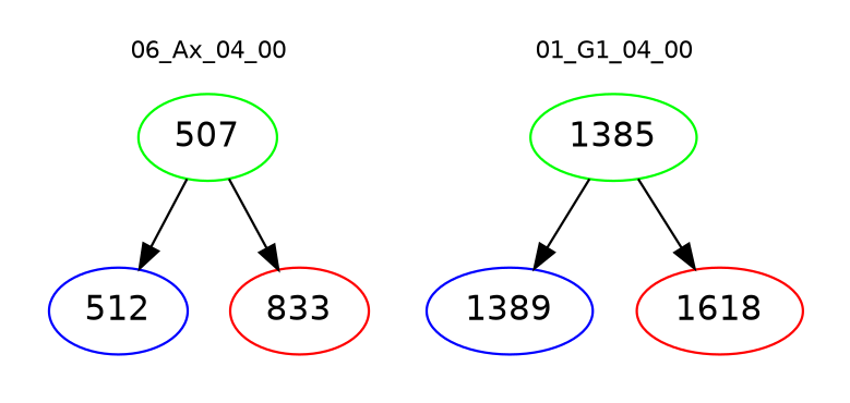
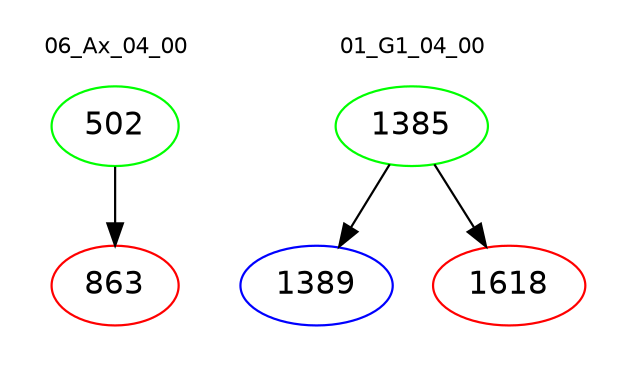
  digraph {
    fontname="DejaVu Sans"
    node [color=green fontname="DejaVu Sans"]
    edge [color=black fontname="DejaVu Sans"]
-   n1 [label=507]
-   n2 [color=blue label=512]
-   n3 [color=red label=833]
+   n1 [label=502]
+   n3 [color=red label=863]
    n4 [label=1385]
    n5 [color=blue label=1389]
    n6 [color=red label=1618]
    subgraph cluster_1 {
      color=white
      fontsize=10
      label="06_Ax_04_00"
      n1
-     n2
      n3
    }
    subgraph cluster_2 {
      color=white
      fontsize=10
      label="01_G1_04_00"
      n4
      n5
      n6
    }
-   n1 -> n2
    n1 -> n3
    n4 -> n5
    n4 -> n6
  }
